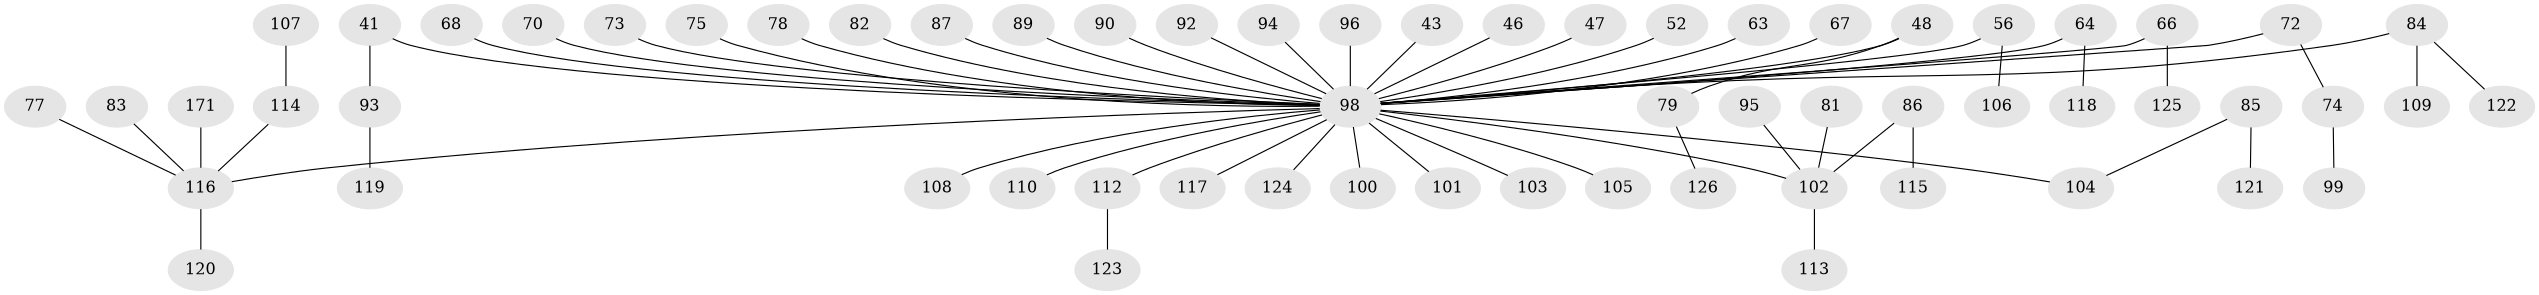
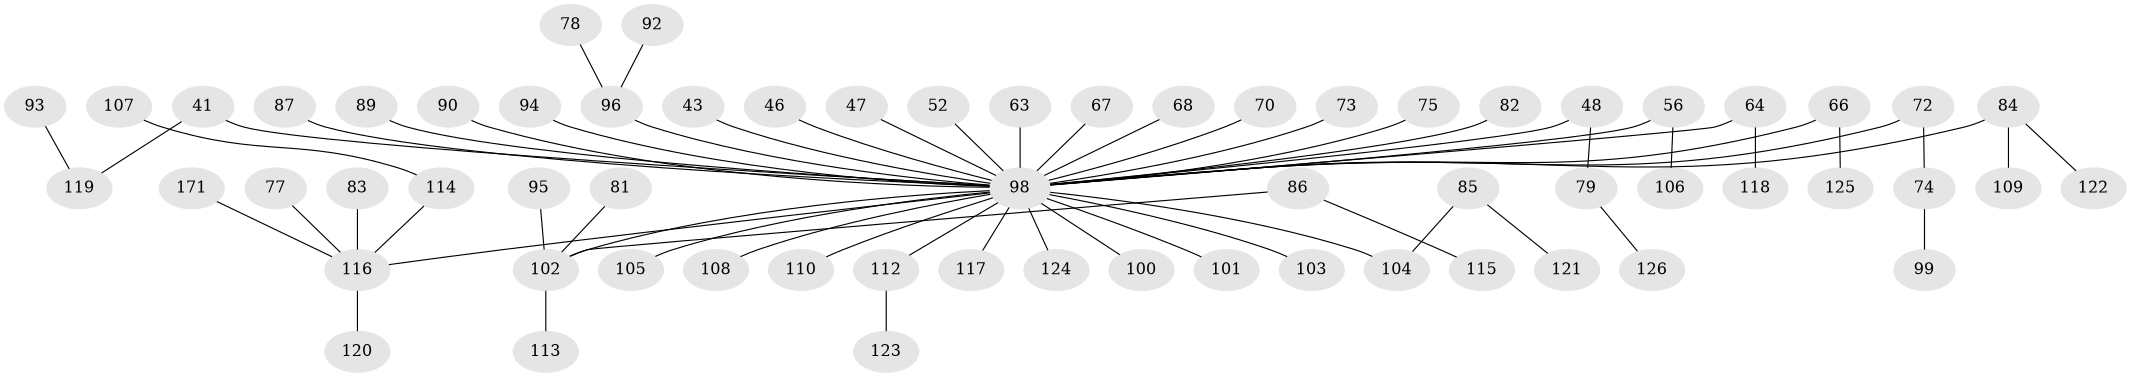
  graph {
    node [color=gray90 style=filled]
    41
    93
    98 [super="+49+58+45+51+54+69+91"]
    119
    116 [super="+18+57+22+31+71"]
    102 [super="+80+65+97"]
    104 [super="+39"]
    100
    101
    103
    105
    108
    110
    112
    117
    124
    43
    46
    47
    48 [super="+30"]
    79
    126
    52
    56
    106
    63
    64
    118
    66 [super="+38"]
    125
    67
    68
    70
    72 [super="+29"]
    74
    99
    73
    75
    120
    77
    78
    113
    81
    82
    83
    84 [super="+44+62"]
    122
    109
    85
    121
    86
    115
    87
    89
    90
    92
    94
    95
    96
    123
    107
    114
    n63 [label=171]
-   41 -- 93
+   41 -- 119
    41 -- 98
    93 -- 119
    98 -- 116
    98 -- 102
    98 -- 104
    98 -- 100
    98 -- 101
    98 -- 103
    98 -- 105
    98 -- 108
    98 -- 110
    98 -- 112
    98 -- 117
    98 -- 124
    116 -- 120
    102 -- 113
    112 -- 123
    43 -- 98
    46 -- 98
    47 -- 98
    48 -- 98
    48 -- 79
    79 -- 126
    52 -- 98
    56 -- 98
    56 -- 106
    63 -- 98
    64 -- 98
    64 -- 118
    66 -- 98
    66 -- 125
    67 -- 98
    68 -- 98
    70 -- 98
    72 -- 98
    72 -- 74
    74 -- 99
    73 -- 98
    75 -- 98
    77 -- 116
-   78 -- 98
+   78 -- 96
    81 -- 102
    82 -- 98
    83 -- 116
    84 -- 98
    84 -- 122
    84 -- 109
    85 -- 104
    85 -- 121
    86 -- 102
    86 -- 115
    87 -- 98
    89 -- 98
    90 -- 98
-   92 -- 98
+   92 -- 96
    94 -- 98
    95 -- 102
    96 -- 98
    107 -- 114
    114 -- 116
    n63 -- 116
  }
